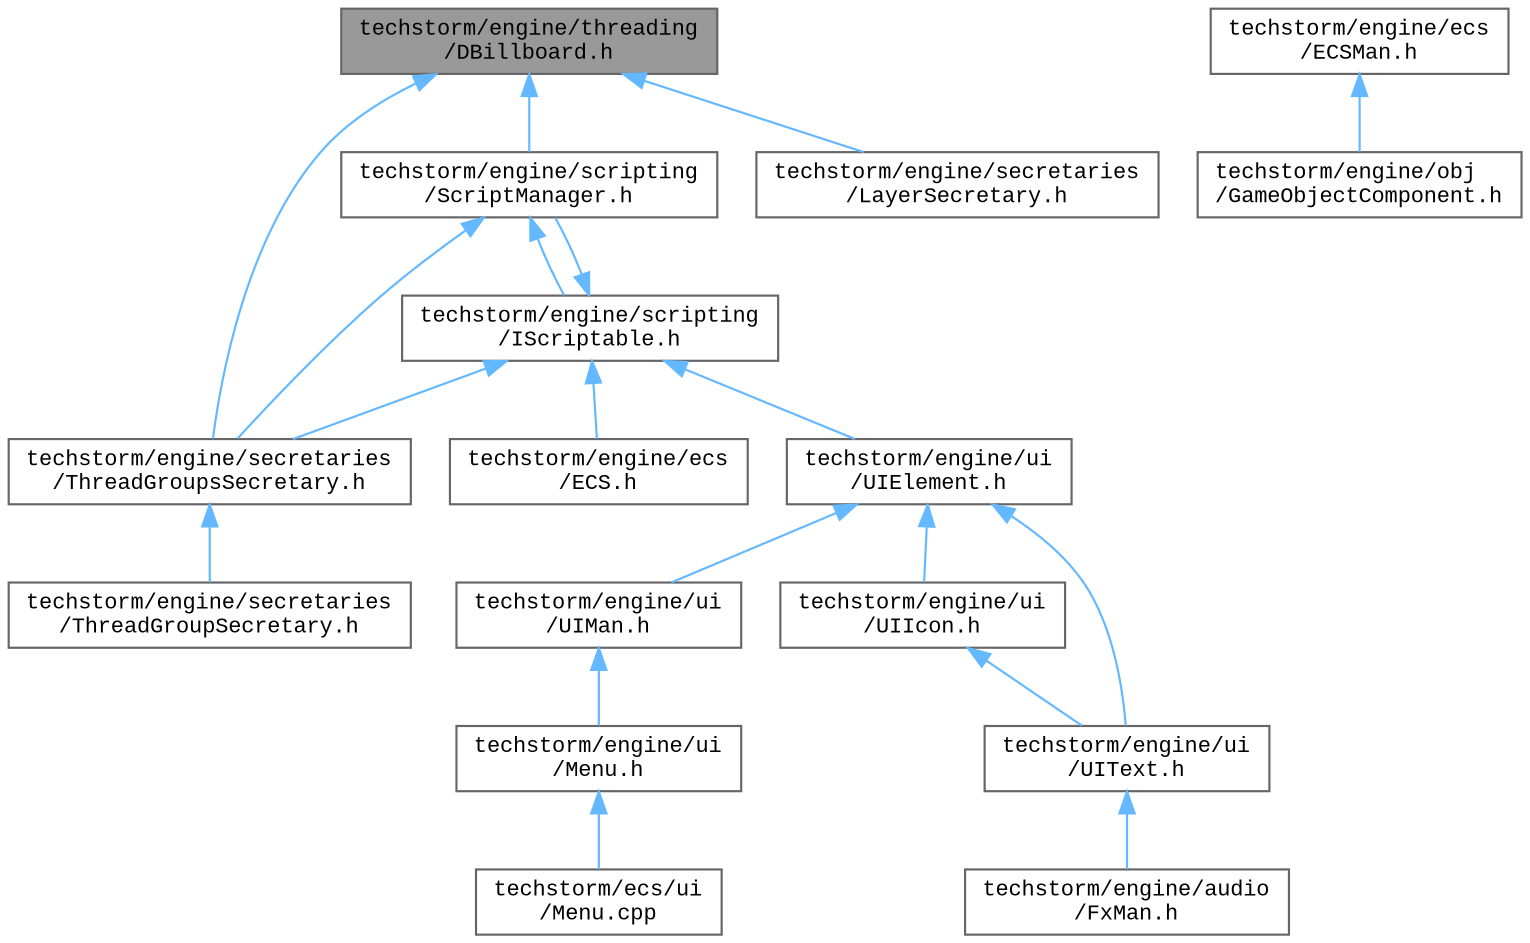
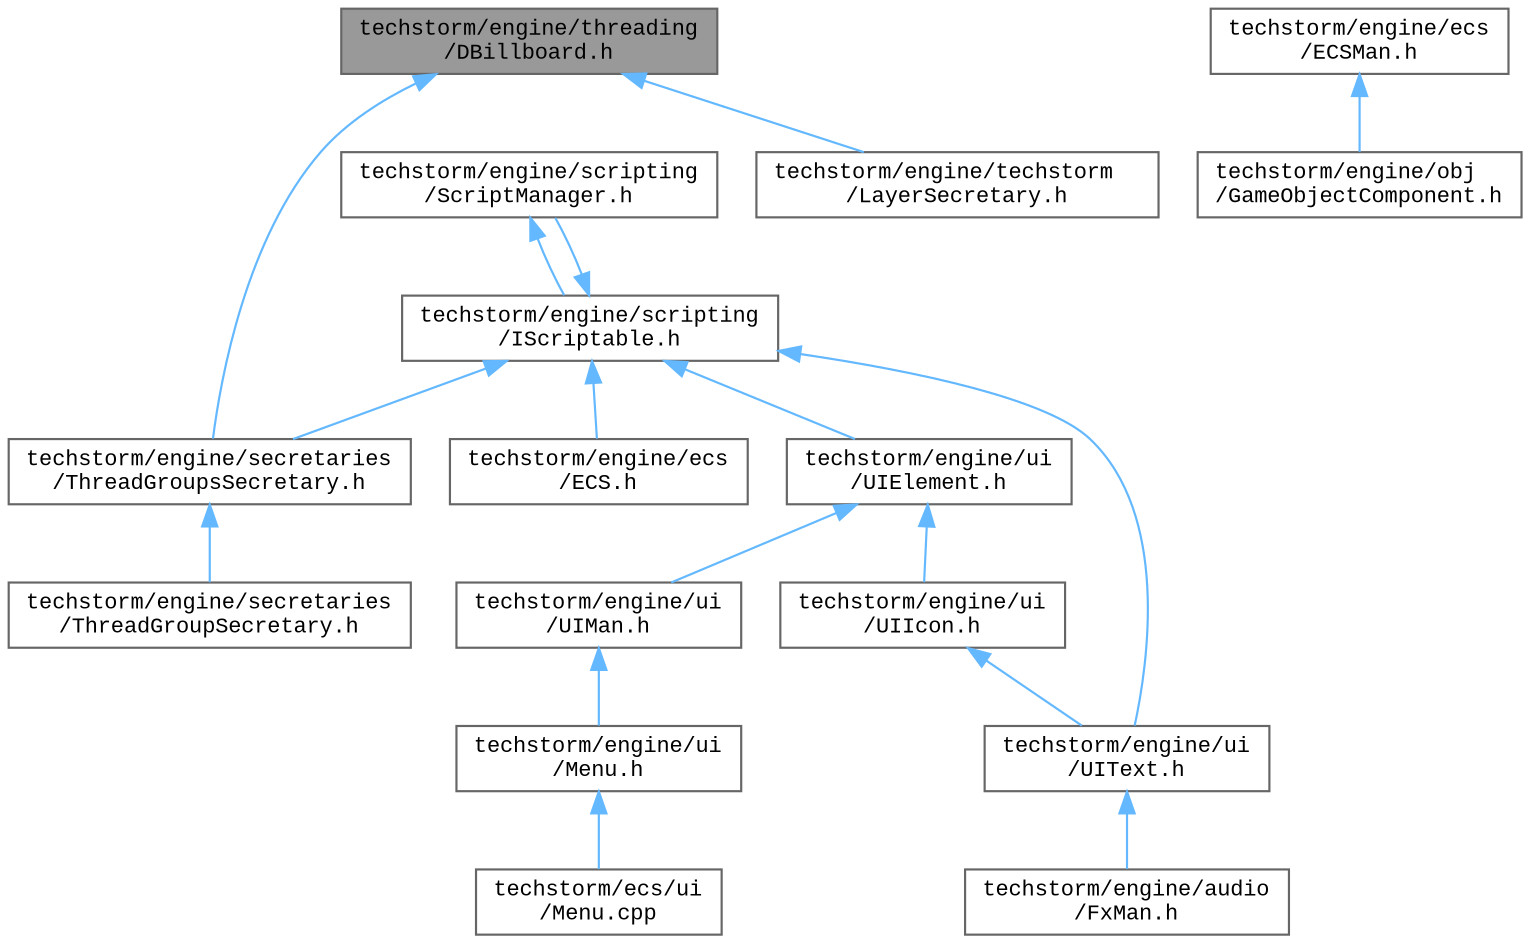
  digraph {
    fontname="Liberation Mono"
    node [color=grey40 fillcolor=white fontname="Liberation Mono" fontsize=10 shape=box style=filled]
    edge [color=steelblue1 dir=back fontname="Liberation Mono" fontsize=10 labelfontname=Helvetica labelfontsize=10 style=solid]
    n1 [color=gray40 fillcolor=grey60 fontcolor=black height=0.2 label="techstorm/engine/threading\l/DBillboard.h" width=0.4]
    n2 [height=0.2 label="techstorm/engine/scripting\l/ScriptManager.h" width=0.4]
    n3 [height=0.2 label="techstorm/engine/secretaries\l/ThreadGroupsSecretary.h" width=0.4]
-   n4 [height=0.2 label="techstorm/engine/secretaries\l/LayerSecretary.h" width=0.4]
+   n4 [height=0.2 label="techstorm/engine/techstorm\l/LayerSecretary.h" width=0.4]
    n5 [height=0.2 label="techstorm/engine/scripting\l/IScriptable.h" width=0.4]
    n6 [height=0.2 label="techstorm/engine/secretaries\l/ThreadGroupSecretary.h" width=0.4]
    n7 [height=0.2 label="techstorm/engine/ecs\l/ECS.h" width=0.4]
    n8 [height=0.2 label="techstorm/engine/ecs\l/ECSMan.h" width=0.4]
    n9 [height=0.2 label="techstorm/engine/obj\l/GameObjectComponent.h" width=0.4]
    n10 [height=0.2 label="techstorm/engine/ui\l/UIElement.h" width=0.4]
    n11 [height=0.2 label="techstorm/engine/ui\l/UIIcon.h" width=0.4]
    n12 [height=0.2 label="techstorm/engine/ui\l/UIMan.h" width=0.4]
    n13 [height=0.2 label="techstorm/engine/ui\l/UIText.h" width=0.4]
    n14 [height=0.2 label="techstorm/engine/ui\l/Menu.h" width=0.4]
    n15 [height=0.2 label="techstorm/engine/audio\l/FxMan.h" width=0.4]
    n16 [height=0.2 label="techstorm/ecs/ui\l/Menu.cpp" width=0.4]
-   n1 -> n2
    n1 -> n3
    n1 -> n4
-   n2 -> n3
    n2 -> n5
    n3 -> n6
    n5 -> n2
    n5 -> n3
    n5 -> n7
    n5 -> n10
    n8 -> n9
    n10 -> n11
    n10 -> n12
-   n10 -> n13
+   n5 -> n13
    n11 -> n13
    n12 -> n14
    n13 -> n15
    n14 -> n16
  }
